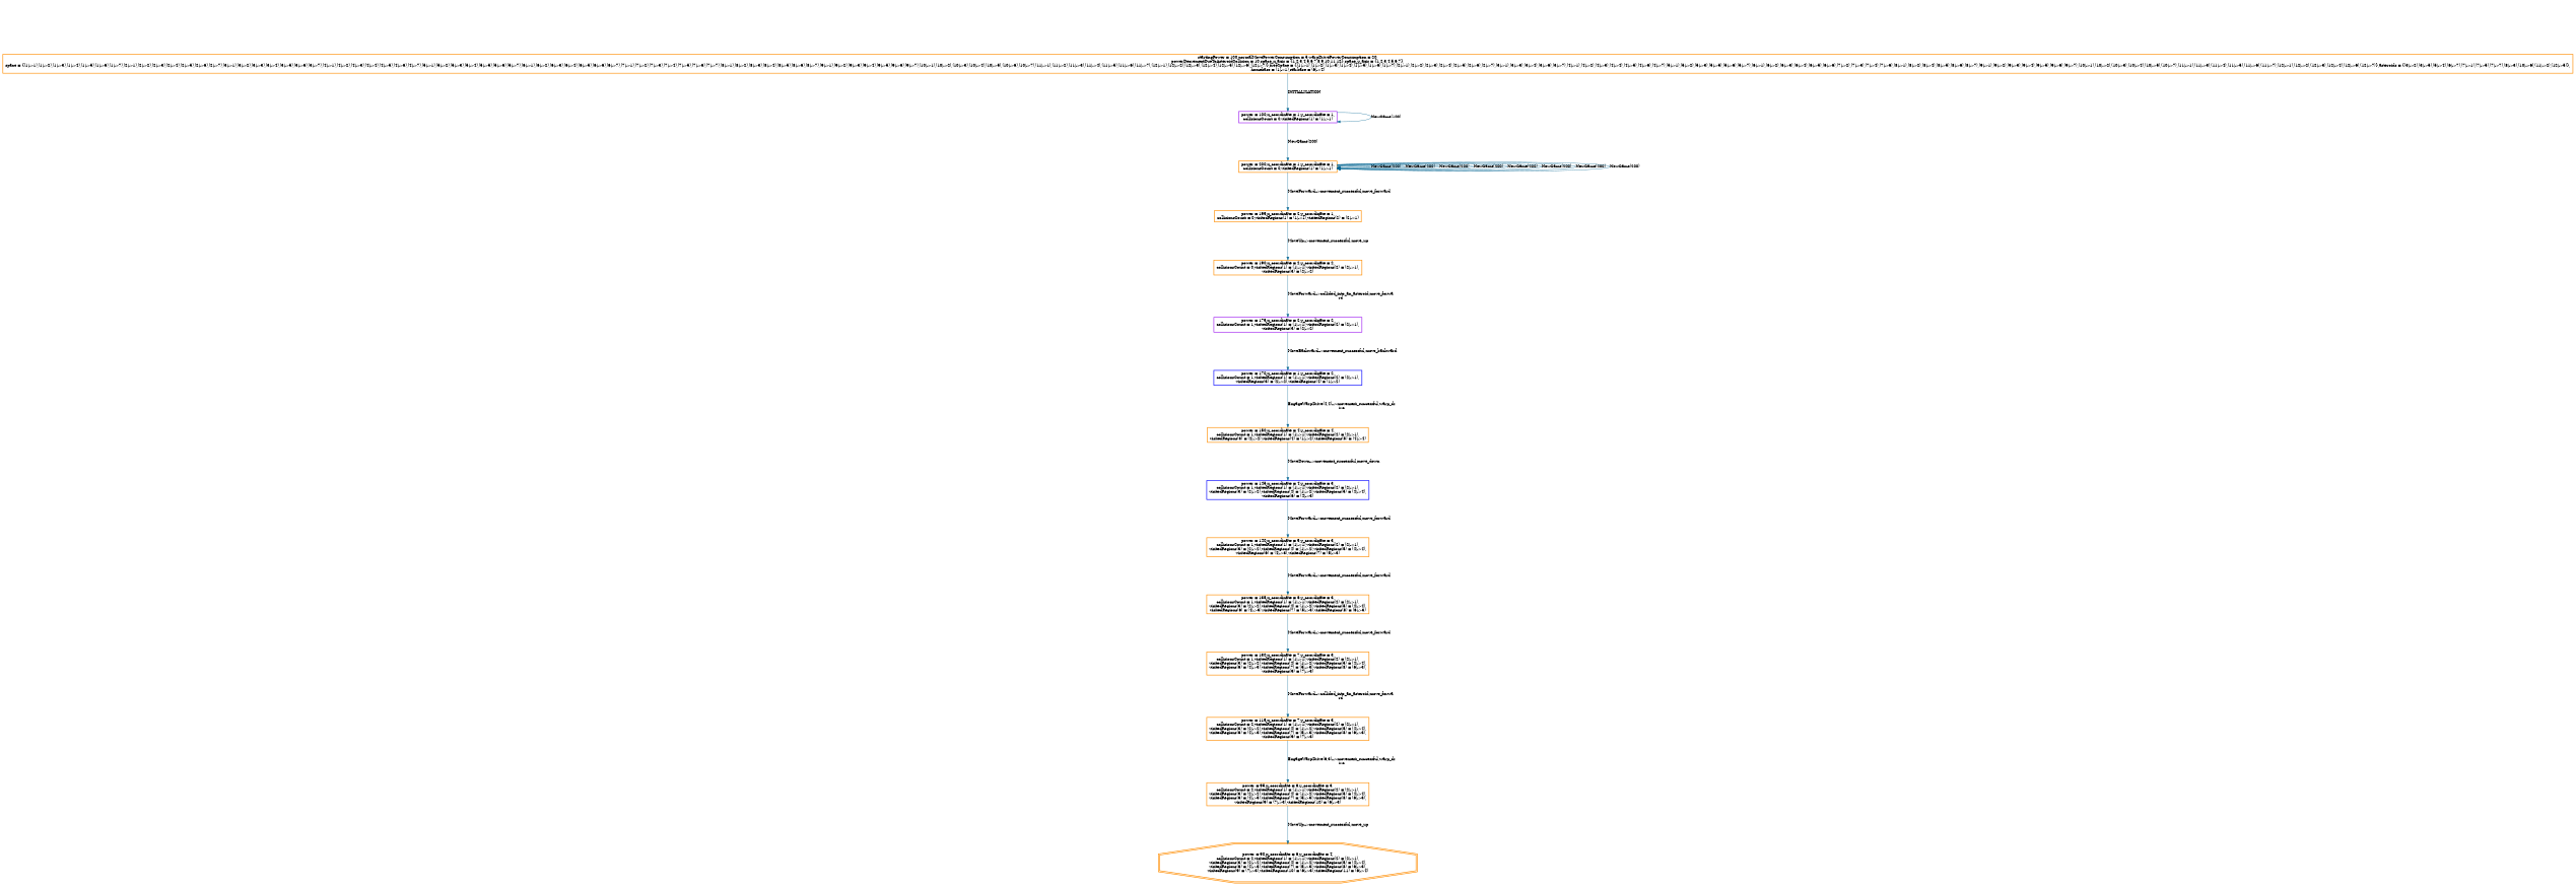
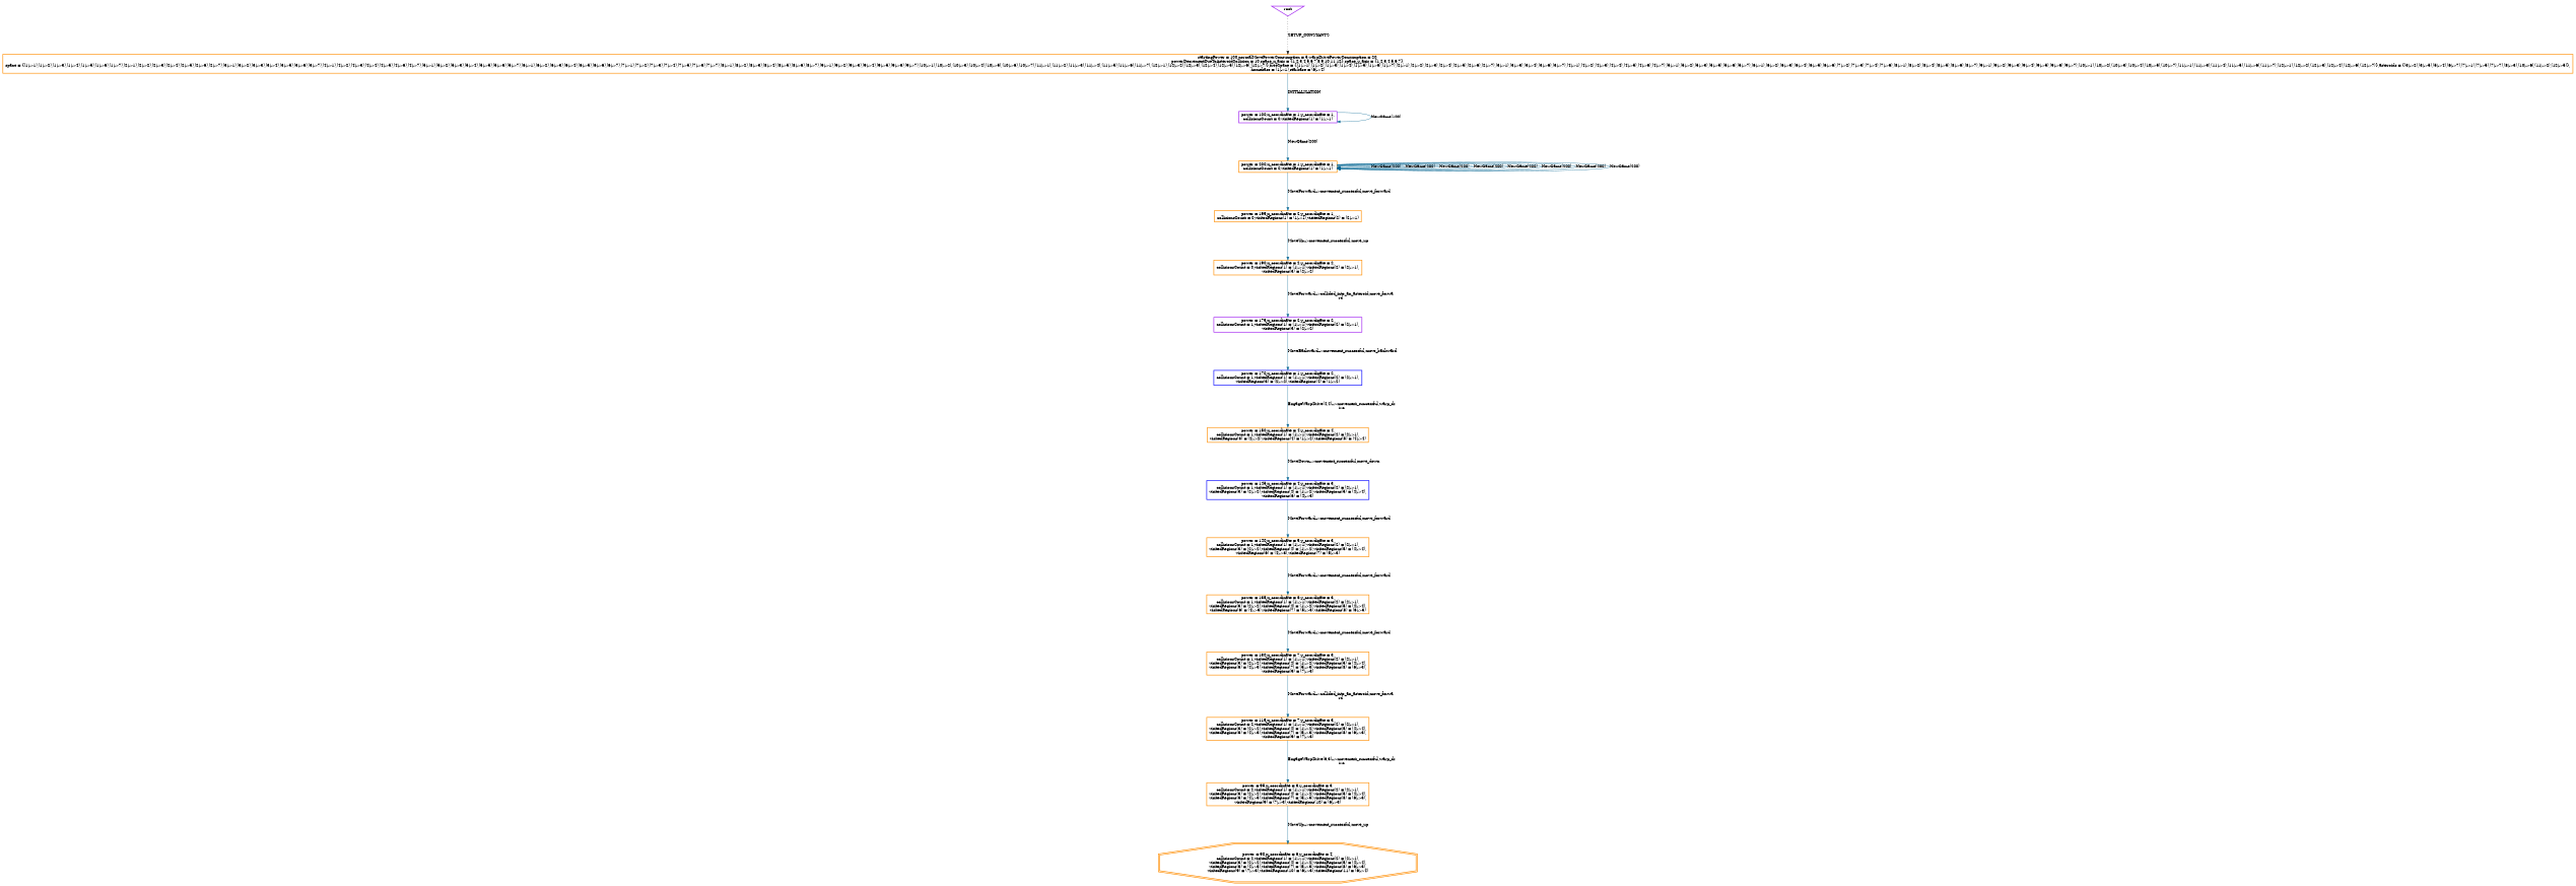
  digraph {
    nodesep=1.5
    ranksep=1.5
    node [color=darkorange fontsize=12 penwidth=2 shape=box]
    edge [color="#006391" fontsize=12]
+   n1 [color=purple label=root shape=invtriangle]
    n2 [label="startingPower = 100,normalMovePowerConsumption = 5,warpDrivePowerConsumption = 20,\npowerDecrementDueToAsteroidCollision = 10,space_x_axis = \{1,2,3,4,5,6,7,8,9,10,11,12\},space_y_axis = \{1,2,3,4,5,6,7\},\nspace = \{(1\|-\>1),(1\|-\>2),(1\|-\>3),(1\|-\>4),(1\|-\>5),(1\|-\>6),(1\|-\>7),(2\|-\>1),(2\|-\>2),(2\|-\>3),(2\|-\>4),(2\|-\>5),(2\|-\>6),(2\|-\>7),(3\|-\>1),(3\|-\>2),(3\|-\>3),(3\|-\>4),(3\|-\>5),(3\|-\>6),(3\|-\>7),(4\|-\>1),(4\|-\>2),(4\|-\>3),(4\|-\>4),(4\|-\>5),(4\|-\>6),(4\|-\>7),(5\|-\>1),(5\|-\>2),(5\|-\>3),(5\|-\>4),(5\|-\>5),(5\|-\>6),(5\|-\>7),(6\|-\>1),(6\|-\>2),(6\|-\>3),(6\|-\>4),(6\|-\>5),(6\|-\>6),(6\|-\>7),(7\|-\>1),(7\|-\>2),(7\|-\>3),(7\|-\>4),(7\|-\>5),(7\|-\>6),(7\|-\>7),(8\|-\>1),(8\|-\>2),(8\|-\>3),(8\|-\>4),(8\|-\>5),(8\|-\>6),(8\|-\>7),(9\|-\>1),(9\|-\>2),(9\|-\>3),(9\|-\>4),(9\|-\>5),(9\|-\>6),(9\|-\>7),(10\|-\>1),(10\|-\>2),(10\|-\>3),(10\|-\>4),(10\|-\>5),(10\|-\>6),(10\|-\>7),(11\|-\>1),(11\|-\>2),(11\|-\>3),(11\|-\>4),(11\|-\>5),(11\|-\>6),(11\|-\>7),(12\|-\>1),(12\|-\>2),(12\|-\>3),(12\|-\>4),(12\|-\>5),(12\|-\>6),(12\|-\>7)\},freeSpace = \{(1\|-\>1),(1\|-\>2),(1\|-\>3),(1\|-\>4),(1\|-\>5),(1\|-\>6),(1\|-\>7),(2\|-\>1),(2\|-\>2),(2\|-\>3),(2\|-\>4),(2\|-\>5),(2\|-\>6),(2\|-\>7),(3\|-\>1),(3\|-\>3),(3\|-\>4),(3\|-\>6),(3\|-\>7),(4\|-\>1),(4\|-\>2),(4\|-\>3),(4\|-\>4),(4\|-\>5),(4\|-\>6),(4\|-\>7),(5\|-\>1),(5\|-\>2),(5\|-\>3),(5\|-\>5),(5\|-\>6),(5\|-\>7),(6\|-\>1),(6\|-\>2),(6\|-\>3),(6\|-\>4),(6\|-\>5),(6\|-\>6),(7\|-\>2),(7\|-\>3),(7\|-\>4),(7\|-\>6),(8\|-\>1),(8\|-\>2),(8\|-\>4),(8\|-\>5),(8\|-\>6),(8\|-\>7),(9\|-\>1),(9\|-\>2),(9\|-\>3),(9\|-\>4),(9\|-\>5),(9\|-\>6),(9\|-\>7),(10\|-\>1),(10\|-\>2),(10\|-\>3),(10\|-\>4),(10\|-\>5),(10\|-\>7),(11\|-\>1),(11\|-\>3),(11\|-\>4),(11\|-\>5),(11\|-\>6),(11\|-\>7),(12\|-\>1),(12\|-\>2),(12\|-\>3),(12\|-\>4),(12\|-\>6),(12\|-\>7)\},asteroids = \{(3\|-\>2),(3\|-\>5),(5\|-\>4),(6\|-\>7),(7\|-\>1),(7\|-\>5),(7\|-\>7),(8\|-\>3),(10\|-\>6),(11\|-\>2),(12\|-\>5)\},\nhomebase = (1\|-\>1),starbase = (6\|-\>4)"]
    n3 [color=purple label="power = 100,x_coordinate = 1,y_coordinate = 1,\ncollisionsCount = 0,visitedRegions(1) = (1\|-\>1)"]
    n4 [label="power = 200,x_coordinate = 1,y_coordinate = 1,\ncollisionsCount = 0,visitedRegions(1) = (1\|-\>1)"]
    n5 [label="power = 195,x_coordinate = 2,y_coordinate = 1,\ncollisionsCount = 0,visitedRegions(1) = (1\|-\>1),visitedRegions(2) = (2\|-\>1)"]
    n6 [label="power = 190,x_coordinate = 2,y_coordinate = 2,\ncollisionsCount = 0,visitedRegions(1) = (1\|-\>1),visitedRegions(2) = (2\|-\>1),\nvisitedRegions(3) = (2\|-\>2)"]
    n7 [color=purple label="power = 175,x_coordinate = 2,y_coordinate = 2,\ncollisionsCount = 1,visitedRegions(1) = (1\|-\>1),visitedRegions(2) = (2\|-\>1),\nvisitedRegions(3) = (2\|-\>2)"]
    n8 [color=blue label="power = 170,x_coordinate = 1,y_coordinate = 2,\ncollisionsCount = 1,visitedRegions(1) = (1\|-\>1),visitedRegions(2) = (2\|-\>1),\nvisitedRegions(3) = (2\|-\>2),visitedRegions(4) = (1\|-\>2)"]
    n9 [label="power = 150,x_coordinate = 4,y_coordinate = 4,\ncollisionsCount = 1,visitedRegions(1) = (1\|-\>1),visitedRegions(2) = (2\|-\>1),\nvisitedRegions(3) = (2\|-\>2),visitedRegions(4) = (1\|-\>2),visitedRegions(5) = (4\|-\>4)"]
    n10 [color=blue label="power = 145,x_coordinate = 4,y_coordinate = 3,\ncollisionsCount = 1,visitedRegions(1) = (1\|-\>1),visitedRegions(2) = (2\|-\>1),\nvisitedRegions(3) = (2\|-\>2),visitedRegions(4) = (1\|-\>2),visitedRegions(5) = (4\|-\>4),\nvisitedRegions(6) = (4\|-\>3)"]
    n11 [label="power = 140,x_coordinate = 5,y_coordinate = 3,\ncollisionsCount = 1,visitedRegions(1) = (1\|-\>1),visitedRegions(2) = (2\|-\>1),\nvisitedRegions(3) = (2\|-\>2),visitedRegions(4) = (1\|-\>2),visitedRegions(5) = (4\|-\>4),\nvisitedRegions(6) = (4\|-\>3),visitedRegions(7) = (5\|-\>3)"]
    n12 [label="power = 135,x_coordinate = 6,y_coordinate = 3,\ncollisionsCount = 1,visitedRegions(1) = (1\|-\>1),visitedRegions(2) = (2\|-\>1),\nvisitedRegions(3) = (2\|-\>2),visitedRegions(4) = (1\|-\>2),visitedRegions(5) = (4\|-\>4),\nvisitedRegions(6) = (4\|-\>3),visitedRegions(7) = (5\|-\>3),visitedRegions(8) = (6\|-\>3)"]
    n13 [label="power = 130,x_coordinate = 7,y_coordinate = 3,\ncollisionsCount = 1,visitedRegions(1) = (1\|-\>1),visitedRegions(2) = (2\|-\>1),\nvisitedRegions(3) = (2\|-\>2),visitedRegions(4) = (1\|-\>2),visitedRegions(5) = (4\|-\>4),\nvisitedRegions(6) = (4\|-\>3),visitedRegions(7) = (5\|-\>3),visitedRegions(8) = (6\|-\>3),\nvisitedRegions(9) = (7\|-\>3)"]
    n14 [label="power = 115,x_coordinate = 7,y_coordinate = 3,\ncollisionsCount = 2,visitedRegions(1) = (1\|-\>1),visitedRegions(2) = (2\|-\>1),\nvisitedRegions(3) = (2\|-\>2),visitedRegions(4) = (1\|-\>2),visitedRegions(5) = (4\|-\>4),\nvisitedRegions(6) = (4\|-\>3),visitedRegions(7) = (5\|-\>3),visitedRegions(8) = (6\|-\>3),\nvisitedRegions(9) = (7\|-\>3)"]
    n15 [label="power = 95,x_coordinate = 6,y_coordinate = 3,\ncollisionsCount = 2,visitedRegions(1) = (1\|-\>1),visitedRegions(2) = (2\|-\>1),\nvisitedRegions(3) = (2\|-\>2),visitedRegions(4) = (1\|-\>2),visitedRegions(5) = (4\|-\>4),\nvisitedRegions(6) = (4\|-\>3),visitedRegions(7) = (5\|-\>3),visitedRegions(8) = (6\|-\>3),\nvisitedRegions(9) = (7\|-\>3),visitedRegions(10) = (6\|-\>3)"]
    n16 [label="power = 90,x_coordinate = 6,y_coordinate = 4,\ncollisionsCount = 2,visitedRegions(1) = (1\|-\>1),visitedRegions(2) = (2\|-\>1),\nvisitedRegions(3) = (2\|-\>2),visitedRegions(4) = (1\|-\>2),visitedRegions(5) = (4\|-\>4),\nvisitedRegions(6) = (4\|-\>3),visitedRegions(7) = (5\|-\>3),visitedRegions(8) = (6\|-\>3),\nvisitedRegions(9) = (7\|-\>3),visitedRegions(10) = (6\|-\>3),visitedRegions(11) = (6\|-\>4)" shape=doubleoctagon]
+   n1 -> n2 [color=black label=SETUP_CONSTANTS style=dotted]
    n2 -> n3 [label=INITIALISATION]
    n3 -> n3 [label="NewGame(100)"]
    n3 -> n4 [label="NewGame(200)"]
    n4 -> n4 [label="NewGame(200)"]
    n4 -> n4 [label="NewGame(200)"]
    n4 -> n4 [label="NewGame(200)"]
    n4 -> n4 [label="NewGame(200)"]
    n4 -> n4 [label="NewGame(200)"]
    n4 -> n4 [label="NewGame(200)"]
    n4 -> n4 [label="NewGame(200)"]
    n4 -> n4 [label="NewGame(200)"]
    n4 -> n5 [label="MoveForward--\>movement_successful,move_forward"]
    n5 -> n6 [label="MoveUp--\>movement_successful,move_up"]
    n6 -> n7 [label="MoveForward--\>collided_into_an_asteroid,move_forwa\nrd"]
    n7 -> n8 [label="MoveBackward--\>movement_successful,move_backward"]
    n8 -> n9 [label="EngageWarpDrive(4,4)--\>movement_successful,warp_dr\nive"]
    n9 -> n10 [label="MoveDown--\>movement_successful,move_down"]
    n10 -> n11 [label="MoveForward--\>movement_successful,move_forward"]
    n11 -> n12 [label="MoveForward--\>movement_successful,move_forward"]
    n12 -> n13 [label="MoveForward--\>movement_successful,move_forward"]
    n13 -> n14 [label="MoveForward--\>collided_into_an_asteroid,move_forwa\nrd"]
    n14 -> n15 [label="EngageWarpDrive(6,3)--\>movement_successful,warp_dr\nive"]
    n15 -> n16 [label="MoveUp--\>movement_successful,move_up"]
  }
